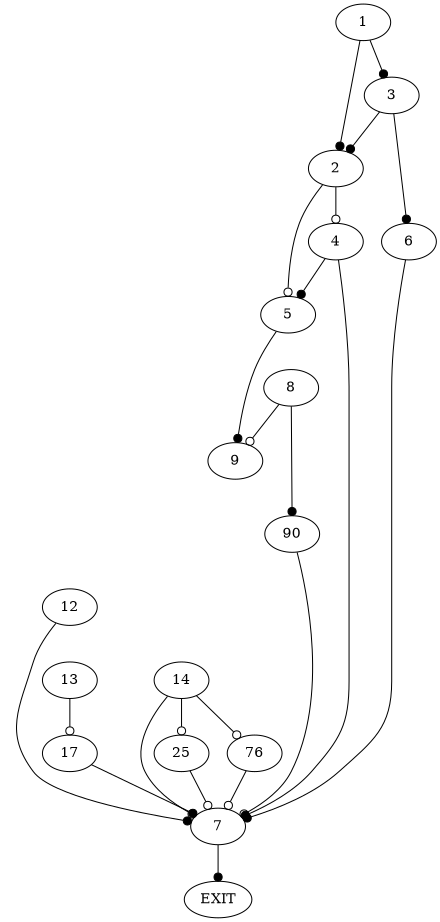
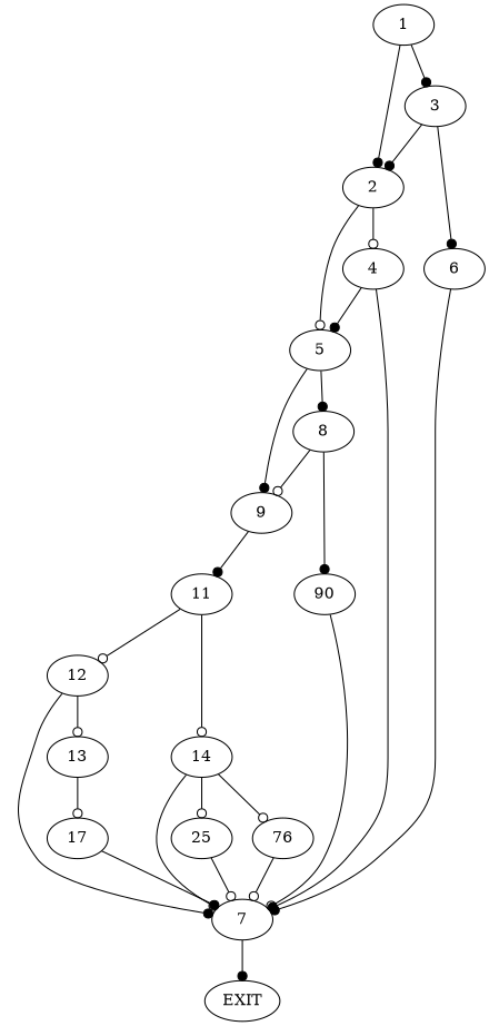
  digraph {
    edge [arrowhead=dot]
    1
    2
    3
    4
    5
    6
    7
    8
    9
    n10 [label=EXIT]
    n11 [label=90]
+   11
    12
    14
    13
    n16 [label=25]
    n17 [label=76]
    17
    1 -> 2
    1 -> 3
    2 -> 4 [arrowhead=odot]
    2 -> 5 [arrowhead=odot]
    3 -> 2
    3 -> 6
    4 -> 5
    4 -> 7
+   5 -> 8
    5 -> 9
    6 -> 7
    7 -> n10
    8 -> 9 [arrowhead=odot]
    8 -> n11
+   9 -> 11
    n11 -> 7 [arrowhead=odot]
+   11 -> 12 [arrowhead=odot]
+   11 -> 14 [arrowhead=odot]
    12 -> 7
+   12 -> 13 [arrowhead=odot]
    14 -> 7 [arrowhead=odot]
    14 -> n16 [arrowhead=odot]
    14 -> n17 [arrowhead=odot]
    13 -> 17 [arrowhead=odot]
    n16 -> 7 [arrowhead=odot]
    n17 -> 7 [arrowhead=odot]
    17 -> 7
  }
